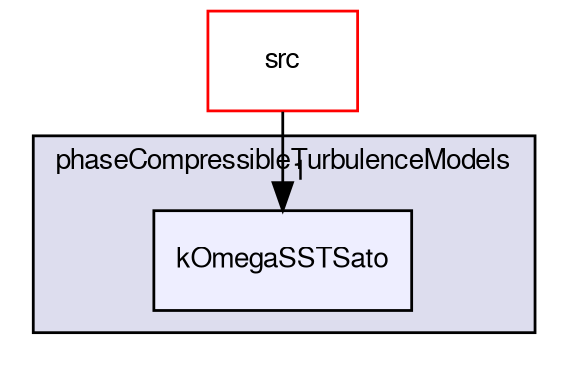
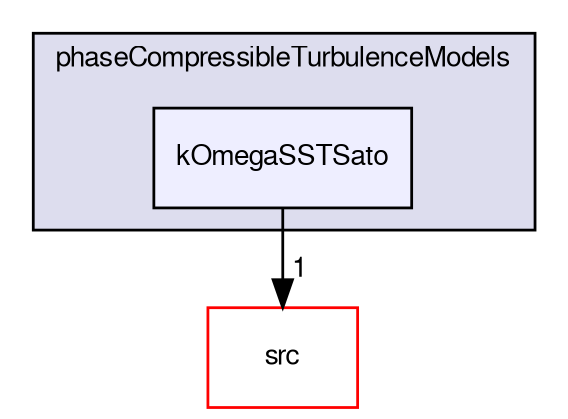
  digraph {
    compound=true
    node [fontname=FreeSans fontsize=10 shape=box]
    n1 [fillcolor="#eeeeff" label=kOmegaSSTSato pencolor=black style=filled]
    n2 [color=red label=src]
    subgraph cluster_1 {
      bgcolor="#ddddee"
      fontname=FreeSans
      fontsize=10
      label=phaseCompressibleTurbulenceModels
      pencolor=black
      n1
    }
-   n2 -> n1 [headlabel=1 labeldistance=1.5 labelfontname=FreeSans labelfontsize=10]
+   n1 -> n2 [headlabel=1 labeldistance=1.5 labelfontname=FreeSans labelfontsize=10]
  }
